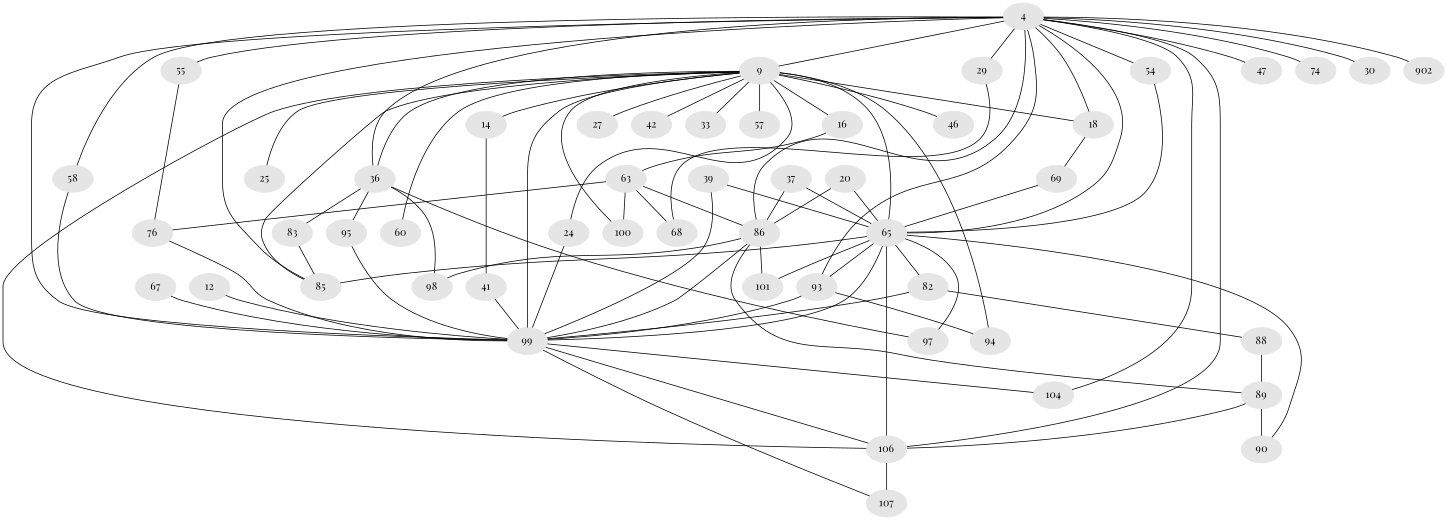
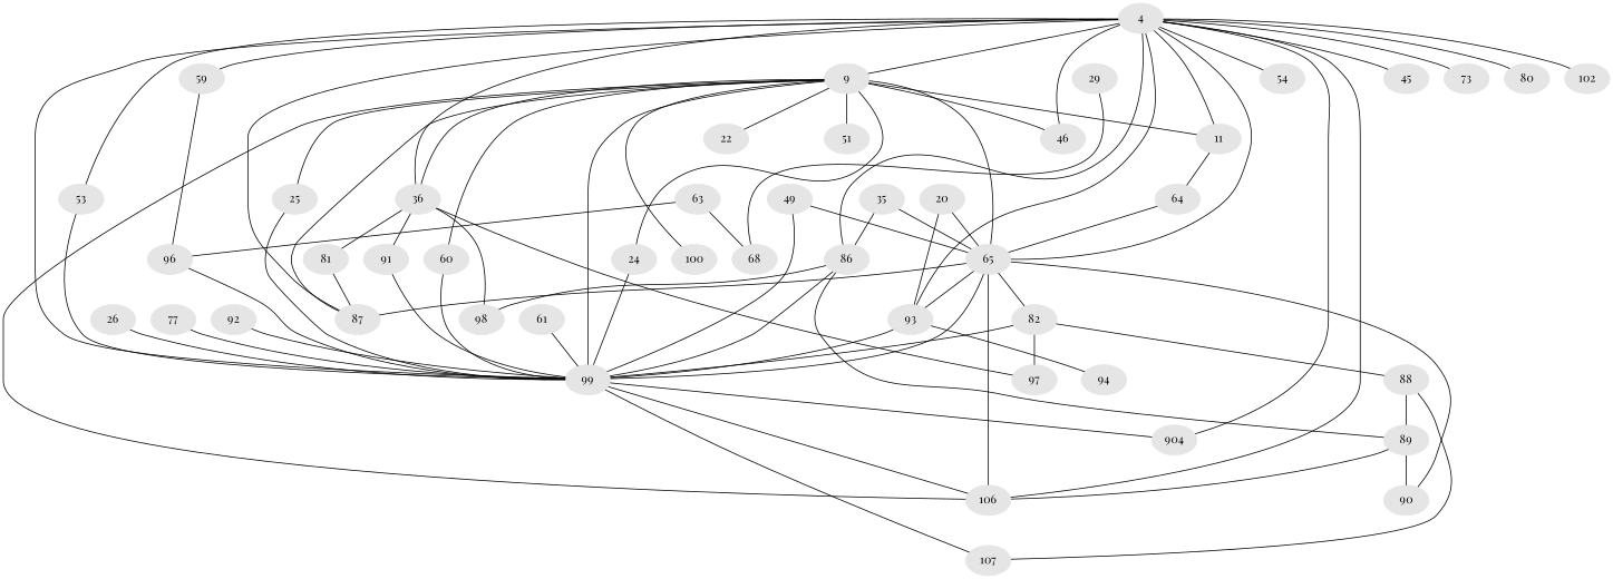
  graph {
    fontname="Playfair Display"
    node [color=gray90 fontname="Playfair Display" style=filled]
    edge [fontname="Playfair Display"]
    4 [super="+2"]
    9 [super="+1+8"]
    29 [super="+21"]
    36 [super="+34"]
-   47
+   47 [label=45]
    54
-   55
-   58
+   55 [label=59]
+   58 [label=53]
    65 [super="+10+37+6"]
-   74
-   80 [super="+72" label=30]
-   85 [super="+23+50+71"]
+   74 [label=73]
+   80 [super="+72"]
+   85 [super="+23+50+71" label=87]
    86 [super="+32"]
    93 [super="+42"]
    99 [super="+59+7+78"]
-   102 [label=902]
-   104
+   102
+   104 [label=904]
    106 [super="+73+45+103+105"]
-   11 [label=18]
-   27
-   14
-   16
-   22 [label=42]
+   11
+   22
    24
    25
-   33
    46
-   57 [super="+56"]
+   57 [super="+56" label=51]
    60
    94
    100
    68
-   81 [label=83]
-   91 [super="+75" label=95]
+   81
+   91 [super="+75"]
    97
    98
-   96 [super="+79" label=76]
+   96 [super="+79"]
    82 [super="+31"]
    90
-   101
    89 [super="+53"]
    107
-   64 [label=69]
-   61 [label=41]
+   64
+   61
    63 [super="+43"]
    88
    20
-   35 [label=37]
-   49 [label=39]
-   67
-   92 [label=12]
+   26
+   35
+   49
+   67 [label=77]
+   92
    4 -- 9 [weight=6]
-   4 -- 29 [weight=3]
+   4 -- 46 [weight=3]
    4 -- 36
    4 -- 47
    4 -- 54
    4 -- 55 [weight=2]
    4 -- 58
    4 -- 65 [weight=6]
    4 -- 74 [weight=2]
    4 -- 80 [weight=4]
    4 -- 85 [weight=2]
    4 -- 86 [weight=3]
    4 -- 93
    4 -- 99 [weight=6]
    4 -- 102 [weight=2]
    4 -- 104
    4 -- 106 [weight=3]
    4 -- 11
    9 -- 36 [weight=2]
    9 -- 65 [weight=11]
    9 -- 85 [weight=2]
    9 -- 99 [weight=10]
    9 -- 106 [weight=2]
    9 -- 11 [weight=2]
-   9 -- 27
-   9 -- 14 [weight=2]
-   9 -- 16
    9 -- 22 [weight=2]
    9 -- 24
    9 -- 25
-   9 -- 33 [weight=2]
    9 -- 46 [weight=2]
    9 -- 57 [weight=3]
    9 -- 60
-   9 -- 94
    9 -- 100
    29 -- 68
    36 -- 81
    36 -- 91 [weight=2]
    36 -- 97
    36 -- 98
-   54 -- 65
    55 -- 96
    58 -- 99
    65 -- 85
    65 -- 93 [weight=3]
    65 -- 99 [weight=10]
    65 -- 106 [weight=6]
    65 -- 82 [weight=2]
    65 -- 90
-   65 -- 101
    86 -- 99 [weight=2]
    86 -- 98
-   86 -- 101
    86 -- 89 [weight=2]
    93 -- 99 [weight=3]
    93 -- 94
    99 -- 104
    99 -- 106 [weight=3]
    99 -- 107
-   106 -- 107
+   88 -- 107
    11 -- 64
-   14 -- 61
-   16 -- 63
    24 -- 99
+   25 -- 99
+   60 -- 99
    81 -- 85
    91 -- 99
    96 -- 99
    82 -- 99 [weight=3]
-   65 -- 97
+   82 -- 97
    82 -- 88
    89 -- 106
    89 -- 90
    64 -- 65
    61 -- 99
-   63 -- 86 [weight=2]
-   63 -- 100
    63 -- 68
    63 -- 96
    88 -- 89
    20 -- 65
-   20 -- 86
+   20 -- 93
+   26 -- 99 [weight=2]
    35 -- 65
    35 -- 86
    49 -- 65
    49 -- 99
    67 -- 99 [weight=2]
    92 -- 99
  }
